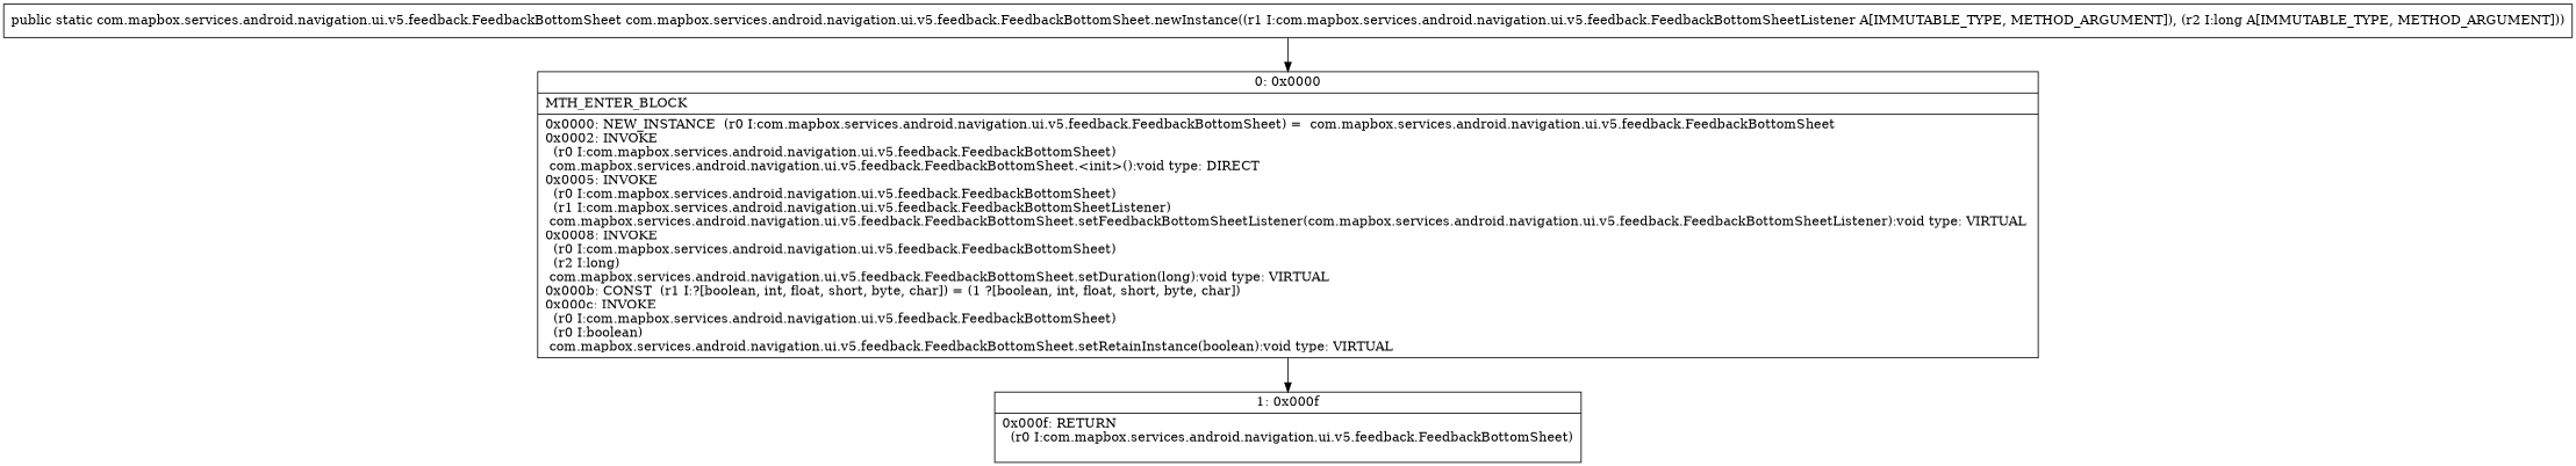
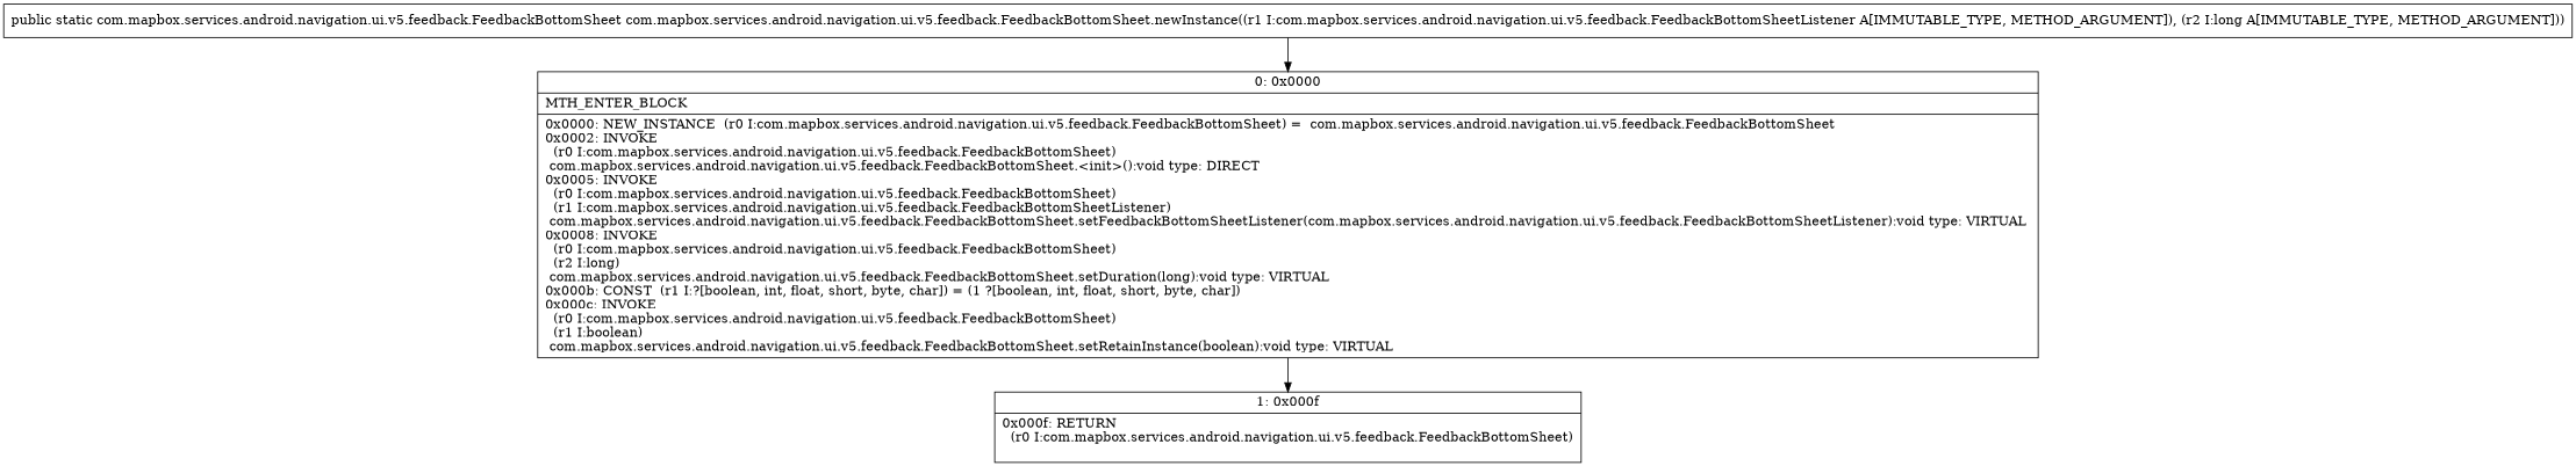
  digraph {
    node [shape=record]
-   n1 [label="{0\:\ 0x0000|MTH_ENTER_BLOCK\l|0x0000: NEW_INSTANCE  (r0 I:com.mapbox.services.android.navigation.ui.v5.feedback.FeedbackBottomSheet) =  com.mapbox.services.android.navigation.ui.v5.feedback.FeedbackBottomSheet \l0x0002: INVOKE  \l  (r0 I:com.mapbox.services.android.navigation.ui.v5.feedback.FeedbackBottomSheet)\l com.mapbox.services.android.navigation.ui.v5.feedback.FeedbackBottomSheet.\<init\>():void type: DIRECT \l0x0005: INVOKE  \l  (r0 I:com.mapbox.services.android.navigation.ui.v5.feedback.FeedbackBottomSheet)\l  (r1 I:com.mapbox.services.android.navigation.ui.v5.feedback.FeedbackBottomSheetListener)\l com.mapbox.services.android.navigation.ui.v5.feedback.FeedbackBottomSheet.setFeedbackBottomSheetListener(com.mapbox.services.android.navigation.ui.v5.feedback.FeedbackBottomSheetListener):void type: VIRTUAL \l0x0008: INVOKE  \l  (r0 I:com.mapbox.services.android.navigation.ui.v5.feedback.FeedbackBottomSheet)\l  (r2 I:long)\l com.mapbox.services.android.navigation.ui.v5.feedback.FeedbackBottomSheet.setDuration(long):void type: VIRTUAL \l0x000b: CONST  (r1 I:?[boolean, int, float, short, byte, char]) = (1 ?[boolean, int, float, short, byte, char]) \l0x000c: INVOKE  \l  (r0 I:com.mapbox.services.android.navigation.ui.v5.feedback.FeedbackBottomSheet)\l  (r0 I:boolean)\l com.mapbox.services.android.navigation.ui.v5.feedback.FeedbackBottomSheet.setRetainInstance(boolean):void type: VIRTUAL \l}"]
+   n1 [label="{0\:\ 0x0000|MTH_ENTER_BLOCK\l|0x0000: NEW_INSTANCE  (r0 I:com.mapbox.services.android.navigation.ui.v5.feedback.FeedbackBottomSheet) =  com.mapbox.services.android.navigation.ui.v5.feedback.FeedbackBottomSheet \l0x0002: INVOKE  \l  (r0 I:com.mapbox.services.android.navigation.ui.v5.feedback.FeedbackBottomSheet)\l com.mapbox.services.android.navigation.ui.v5.feedback.FeedbackBottomSheet.\<init\>():void type: DIRECT \l0x0005: INVOKE  \l  (r0 I:com.mapbox.services.android.navigation.ui.v5.feedback.FeedbackBottomSheet)\l  (r1 I:com.mapbox.services.android.navigation.ui.v5.feedback.FeedbackBottomSheetListener)\l com.mapbox.services.android.navigation.ui.v5.feedback.FeedbackBottomSheet.setFeedbackBottomSheetListener(com.mapbox.services.android.navigation.ui.v5.feedback.FeedbackBottomSheetListener):void type: VIRTUAL \l0x0008: INVOKE  \l  (r0 I:com.mapbox.services.android.navigation.ui.v5.feedback.FeedbackBottomSheet)\l  (r2 I:long)\l com.mapbox.services.android.navigation.ui.v5.feedback.FeedbackBottomSheet.setDuration(long):void type: VIRTUAL \l0x000b: CONST  (r1 I:?[boolean, int, float, short, byte, char]) = (1 ?[boolean, int, float, short, byte, char]) \l0x000c: INVOKE  \l  (r0 I:com.mapbox.services.android.navigation.ui.v5.feedback.FeedbackBottomSheet)\l  (r1 I:boolean)\l com.mapbox.services.android.navigation.ui.v5.feedback.FeedbackBottomSheet.setRetainInstance(boolean):void type: VIRTUAL \l}"]
    n2 [label="{1\:\ 0x000f|0x000f: RETURN  \l  (r0 I:com.mapbox.services.android.navigation.ui.v5.feedback.FeedbackBottomSheet)\l \l}"]
    n3 [label="{public static com.mapbox.services.android.navigation.ui.v5.feedback.FeedbackBottomSheet com.mapbox.services.android.navigation.ui.v5.feedback.FeedbackBottomSheet.newInstance((r1 I:com.mapbox.services.android.navigation.ui.v5.feedback.FeedbackBottomSheetListener A[IMMUTABLE_TYPE, METHOD_ARGUMENT]), (r2 I:long A[IMMUTABLE_TYPE, METHOD_ARGUMENT])) }"]
    n1 -> n2
    n3 -> n1
  }
